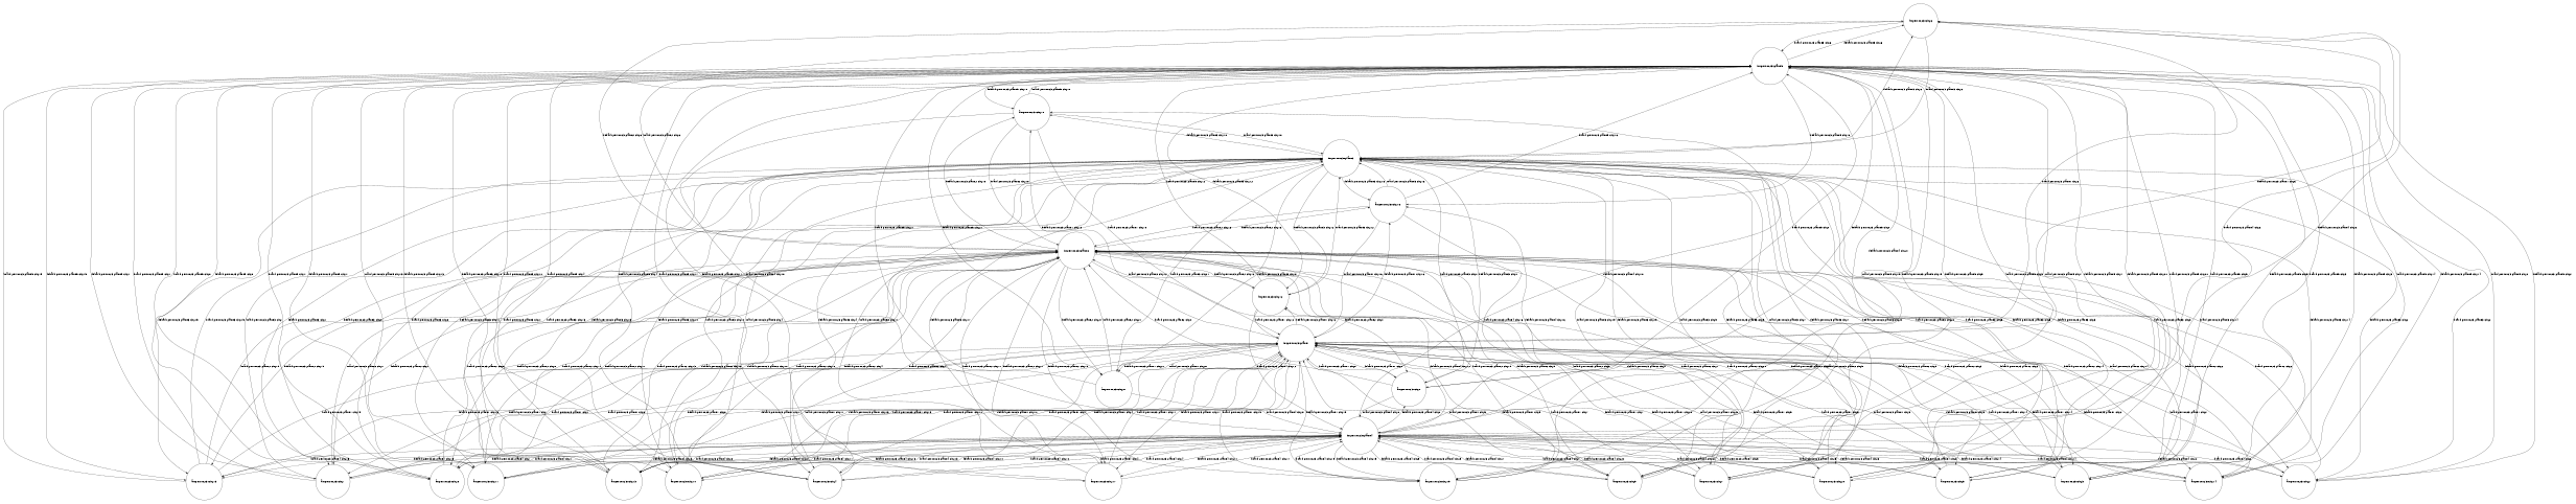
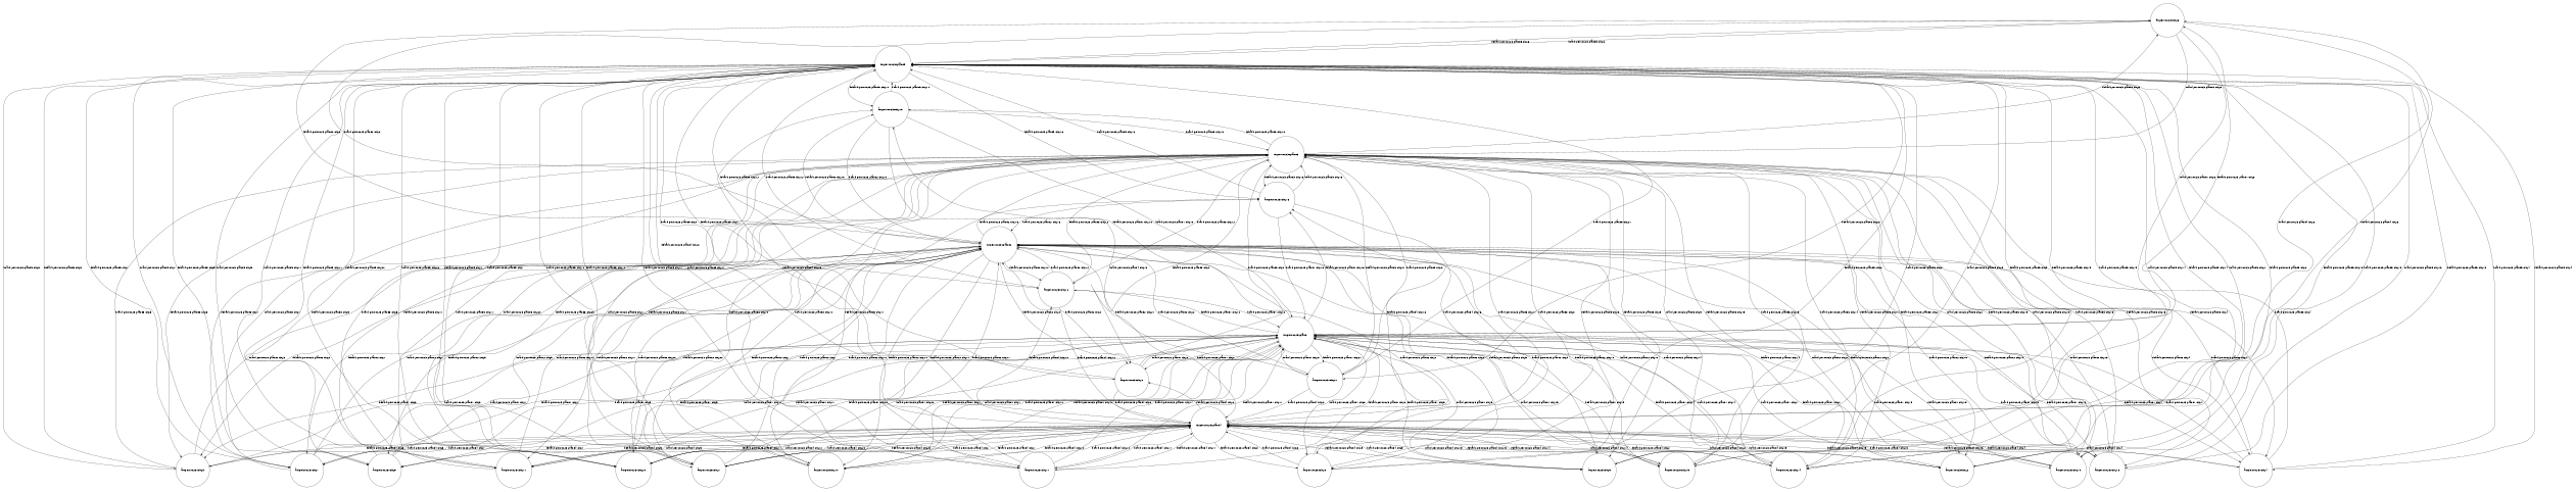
  digraph {
    node [color=black fillcolor=white fontcolor=black fontsize=14 shape=circle]
    edge [color=black style=solid]
    n1 [label=at_person23_city6]
    n2 [label=in_person23_plane5]
    n3 [label=in_person23_plane4]
    n4 [label=in_person23_plane1]
    n5 [label=in_person23_plane2]
    n6 [label=in_person23_plane3]
    n7 [label=at_person23_city1]
    n8 [label=at_person23_city8]
    n9 [label=at_person23_city13]
    n10 [label=at_person23_city15]
    n11 [label=at_person23_city21]
    n12 [label=at_person23_city4]
    n13 [label=at_person23_city14]
    n14 [label=at_person23_city2]
    n15 [label=at_person23_city17]
    n16 [label=at_person23_city19]
    n17 [label=at_person23_city9]
    n18 [label=at_person23_city7]
    n19 [label=at_person23_city20]
    n20 [label=at_person23_city5]
    n21 [label=at_person23_city3]
    n22 [label=at_person23_city11]
    n23 [label=at_person23_city10]
    n24 [label=at_person23_city0]
    n25 [label=at_person23_city12]
    n26 [label=at_person23_city16]
    n27 [label=at_person23_city18]
    n1 -> n2 [label="board person23 plane5 city6"]
    n1 -> n3 [label="board person23 plane4 city6"]
    n1 -> n4 [label="board person23 plane1 city6"]
    n1 -> n5 [label="board person23 plane2 city6"]
    n1 -> n6 [label="board person23 plane3 city6"]
    n2 -> n1 [label="debark person23 plane5 city6"]
    n2 -> n7 [label="debark person23 plane5 city1"]
    n2 -> n8 [label="debark person23 plane5 city8"]
    n2 -> n9 [label="debark person23 plane5 city13"]
    n2 -> n10 [label="debark person23 plane5 city15"]
    n2 -> n11 [label="debark person23 plane5 city21"]
    n2 -> n12 [label="debark person23 plane5 city4"]
    n2 -> n13 [label="debark person23 plane5 city14"]
    n2 -> n14 [label="debark person23 plane5 city2"]
    n2 -> n15 [label="debark person23 plane5 city17"]
    n2 -> n16 [label="debark person23 plane5 city19"]
    n2 -> n17 [label="debark person23 plane5 city9"]
    n2 -> n18 [label="debark person23 plane5 city7"]
    n2 -> n19 [label="debark person23 plane5 city20"]
    n2 -> n20 [label="debark person23 plane5 city5"]
    n2 -> n21 [label="debark person23 plane5 city3"]
    n2 -> n22 [label="debark person23 plane5 city11"]
    n2 -> n23 [label="debark person23 plane5 city10"]
    n2 -> n24 [label="debark person23 plane5 city0"]
    n2 -> n25 [label="debark person23 plane5 city12"]
    n2 -> n26 [label="debark person23 plane5 city16"]
    n2 -> n27 [label="debark person23 plane5 city18"]
    n3 -> n1 [label="debark person23 plane4 city6"]
    n3 -> n2 [label="debark person23 plane4 city21"]
    n3 -> n7 [label="debark person23 plane4 city1"]
    n3 -> n8 [label="debark person23 plane4 city8"]
    n3 -> n9 [label="debark person23 plane4 city13"]
    n3 -> n10 [label="debark person23 plane4 city15"]
    n3 -> n12 [label="debark person23 plane4 city4"]
    n3 -> n13 [label="debark person23 plane4 city14"]
    n3 -> n14 [label="debark person23 plane4 city2"]
    n3 -> n15 [label="debark person23 plane4 city17"]
    n3 -> n16 [label="debark person23 plane4 city19"]
    n3 -> n17 [label="debark person23 plane4 city9"]
    n3 -> n18 [label="debark person23 plane4 city7"]
    n3 -> n19 [label="debark person23 plane4 city20"]
    n3 -> n20 [label="debark person23 plane4 city5"]
    n3 -> n21 [label="debark person23 plane4 city3"]
    n3 -> n22 [label="debark person23 plane4 city11"]
    n3 -> n23 [label="debark person23 plane4 city10"]
    n3 -> n24 [label="debark person23 plane4 city0"]
    n3 -> n25 [label="debark person23 plane4 city12"]
    n3 -> n26 [label="debark person23 plane4 city16"]
    n3 -> n27 [label="debark person23 plane4 city18"]
    n4 -> n1 [label="debark person23 plane1 city6"]
    n4 -> n7 [label="debark person23 plane1 city1"]
    n4 -> n8 [label="debark person23 plane1 city8"]
    n4 -> n9 [label="debark person23 plane1 city13"]
    n4 -> n10 [label="debark person23 plane1 city15"]
    n4 -> n11 [label="debark person23 plane1 city21"]
    n4 -> n12 [label="debark person23 plane1 city4"]
    n4 -> n13 [label="debark person23 plane1 city14"]
    n4 -> n14 [label="debark person23 plane1 city2"]
    n4 -> n15 [label="debark person23 plane1 city17"]
    n4 -> n16 [label="debark person23 plane1 city19"]
    n4 -> n17 [label="debark person23 plane1 city9"]
    n4 -> n18 [label="debark person23 plane1 city7"]
    n4 -> n19 [label="debark person23 plane1 city20"]
    n4 -> n20 [label="debark person23 plane1 city5"]
    n4 -> n21 [label="debark person23 plane1 city3"]
    n4 -> n22 [label="debark person23 plane1 city11"]
    n4 -> n23 [label="debark person23 plane1 city10"]
    n4 -> n24 [label="debark person23 plane1 city0"]
    n4 -> n25 [label="debark person23 plane1 city12"]
    n4 -> n26 [label="debark person23 plane1 city16"]
    n4 -> n27 [label="debark person23 plane1 city18"]
    n5 -> n1 [label="debark person23 plane2 city6"]
    n5 -> n7 [label="debark person23 plane2 city1"]
    n5 -> n8 [label="debark person23 plane2 city8"]
-   n5 -> n9 [label="debark person23 plane2 city13"]
    n5 -> n10 [label="debark person23 plane2 city15"]
    n5 -> n11 [label="debark person23 plane2 city21"]
    n5 -> n12 [label="debark person23 plane2 city4"]
    n5 -> n13 [label="debark person23 plane2 city14"]
    n5 -> n14 [label="debark person23 plane2 city2"]
    n5 -> n15 [label="debark person23 plane2 city17"]
    n5 -> n16 [label="debark person23 plane2 city19"]
    n5 -> n17 [label="debark person23 plane2 city9"]
    n5 -> n18 [label="debark person23 plane2 city7"]
    n5 -> n19 [label="debark person23 plane2 city20"]
    n5 -> n20 [label="debark person23 plane2 city5"]
    n5 -> n21 [label="debark person23 plane2 city3"]
    n5 -> n22 [label="debark person23 plane2 city11"]
    n5 -> n23 [label="debark person23 plane2 city10"]
    n5 -> n24 [label="debark person23 plane2 city0"]
    n5 -> n25 [label="debark person23 plane2 city12"]
    n5 -> n26 [label="debark person23 plane2 city16"]
    n5 -> n27 [label="debark person23 plane2 city18"]
    n6 -> n1 [label="debark person23 plane3 city6"]
    n6 -> n7 [label="debark person23 plane3 city1"]
    n6 -> n8 [label="debark person23 plane3 city8"]
    n6 -> n9 [label="debark person23 plane3 city13"]
    n6 -> n10 [label="debark person23 plane3 city15"]
    n6 -> n11 [label="debark person23 plane3 city21"]
    n6 -> n12 [label="debark person23 plane3 city4"]
    n6 -> n13 [label="debark person23 plane3 city14"]
    n6 -> n14 [label="debark person23 plane3 city2"]
    n6 -> n15 [label="debark person23 plane3 city17"]
    n6 -> n16 [label="debark person23 plane3 city19"]
    n6 -> n17 [label="debark person23 plane3 city9"]
    n6 -> n18 [label="debark person23 plane3 city7"]
    n6 -> n19 [label="debark person23 plane3 city20"]
    n6 -> n20 [label="debark person23 plane3 city5"]
    n6 -> n21 [label="debark person23 plane3 city3"]
    n6 -> n22 [label="debark person23 plane3 city11"]
    n6 -> n23 [label="debark person23 plane3 city10"]
    n6 -> n24 [label="debark person23 plane3 city0"]
    n6 -> n25 [label="debark person23 plane3 city12"]
    n6 -> n26 [label="debark person23 plane3 city16"]
    n6 -> n27 [label="debark person23 plane3 city18"]
    n7 -> n2 [label="board person23 plane5 city1"]
    n7 -> n3 [label="board person23 plane4 city1"]
    n7 -> n4 [label="board person23 plane1 city1"]
    n7 -> n5 [label="board person23 plane2 city1"]
    n7 -> n6 [label="board person23 plane3 city1"]
    n8 -> n2 [label="board person23 plane5 city8"]
    n8 -> n3 [label="board person23 plane4 city8"]
    n8 -> n4 [label="board person23 plane1 city8"]
    n8 -> n5 [label="board person23 plane2 city8"]
    n8 -> n6 [label="board person23 plane3 city8"]
    n9 -> n2 [label="board person23 plane5 city13"]
    n9 -> n3 [label="board person23 plane4 city13"]
    n9 -> n4 [label="board person23 plane1 city13"]
    n9 -> n5 [label="board person23 plane2 city13"]
    n9 -> n6 [label="board person23 plane3 city13"]
    n10 -> n2 [label="board person23 plane5 city15"]
    n10 -> n3 [label="board person23 plane4 city15"]
    n10 -> n4 [label="board person23 plane1 city15"]
    n10 -> n5 [label="board person23 plane2 city15"]
    n10 -> n6 [label="board person23 plane3 city15"]
    n11 -> n2 [label="board person23 plane5 city21"]
    n11 -> n3 [label="board person23 plane4 city21"]
    n11 -> n4 [label="board person23 plane1 city21"]
    n11 -> n5 [label="board person23 plane2 city21"]
    n11 -> n6 [label="board person23 plane3 city21"]
    n12 -> n2 [label="board person23 plane5 city4"]
    n12 -> n3 [label="board person23 plane4 city4"]
    n12 -> n4 [label="board person23 plane1 city4"]
    n12 -> n5 [label="board person23 plane2 city4"]
    n12 -> n6 [label="board person23 plane3 city4"]
    n13 -> n2 [label="board person23 plane5 city14"]
    n13 -> n3 [label="board person23 plane4 city14"]
    n13 -> n4 [label="board person23 plane1 city14"]
    n13 -> n5 [label="board person23 plane2 city14"]
    n13 -> n6 [label="board person23 plane3 city14"]
    n14 -> n2 [label="board person23 plane5 city2"]
    n14 -> n3 [label="board person23 plane4 city2"]
    n14 -> n4 [label="board person23 plane1 city2"]
    n14 -> n5 [label="board person23 plane2 city2"]
    n14 -> n6 [label="board person23 plane3 city2"]
    n15 -> n2 [label="board person23 plane5 city17"]
    n15 -> n3 [label="board person23 plane4 city17"]
    n15 -> n4 [label="board person23 plane1 city17"]
    n15 -> n5 [label="board person23 plane2 city17"]
    n15 -> n6 [label="board person23 plane3 city17"]
    n16 -> n2 [label="board person23 plane5 city19"]
    n16 -> n3 [label="board person23 plane4 city19"]
    n16 -> n4 [label="board person23 plane1 city19"]
    n16 -> n5 [label="board person23 plane2 city19"]
    n16 -> n6 [label="board person23 plane3 city19"]
    n17 -> n2 [label="board person23 plane5 city9"]
    n17 -> n3 [label="board person23 plane4 city9"]
    n17 -> n4 [label="board person23 plane1 city9"]
    n17 -> n5 [label="board person23 plane2 city9"]
    n17 -> n6 [label="board person23 plane3 city9"]
    n18 -> n2 [label="board person23 plane5 city7"]
    n18 -> n3 [label="board person23 plane4 city7"]
    n18 -> n4 [label="board person23 plane1 city7"]
    n18 -> n5 [label="board person23 plane2 city7"]
    n18 -> n6 [label="board person23 plane3 city7"]
    n19 -> n2 [label="board person23 plane5 city20"]
    n19 -> n3 [label="board person23 plane4 city20"]
    n19 -> n4 [label="board person23 plane1 city20"]
    n19 -> n5 [label="board person23 plane2 city20"]
    n19 -> n6 [label="board person23 plane3 city20"]
    n20 -> n2 [label="board person23 plane5 city5"]
    n20 -> n3 [label="board person23 plane4 city5"]
    n20 -> n4 [label="board person23 plane1 city5"]
    n20 -> n5 [label="board person23 plane2 city5"]
    n20 -> n6 [label="board person23 plane3 city5"]
    n21 -> n2 [label="board person23 plane5 city3"]
    n21 -> n3 [label="board person23 plane4 city3"]
    n21 -> n4 [label="board person23 plane1 city3"]
    n21 -> n5 [label="board person23 plane2 city3"]
    n21 -> n6 [label="board person23 plane3 city3"]
    n22 -> n2 [label="board person23 plane5 city11"]
    n22 -> n3 [label="board person23 plane4 city11"]
    n22 -> n4 [label="board person23 plane1 city11"]
    n22 -> n5 [label="board person23 plane2 city11"]
    n22 -> n6 [label="board person23 plane3 city11"]
    n23 -> n2 [label="board person23 plane5 city10"]
    n23 -> n3 [label="board person23 plane4 city10"]
    n23 -> n4 [label="board person23 plane1 city10"]
    n23 -> n5 [label="board person23 plane2 city10"]
    n23 -> n6 [label="board person23 plane3 city10"]
    n24 -> n2 [label="board person23 plane5 city0"]
    n24 -> n3 [label="board person23 plane4 city0"]
    n24 -> n4 [label="board person23 plane1 city0"]
    n24 -> n5 [label="board person23 plane2 city0"]
    n24 -> n6 [label="board person23 plane3 city0"]
    n25 -> n2 [label="board person23 plane5 city12"]
    n25 -> n3 [label="board person23 plane4 city12"]
    n25 -> n4 [label="board person23 plane1 city12"]
    n25 -> n5 [label="board person23 plane2 city12"]
    n25 -> n6 [label="board person23 plane3 city12"]
    n26 -> n2 [label="board person23 plane5 city16"]
    n26 -> n3 [label="board person23 plane4 city16"]
    n26 -> n4 [label="board person23 plane1 city16"]
    n26 -> n5 [label="board person23 plane2 city16"]
    n26 -> n6 [label="board person23 plane3 city16"]
    n27 -> n2 [label="board person23 plane5 city18"]
    n27 -> n3 [label="board person23 plane4 city18"]
    n27 -> n4 [label="board person23 plane1 city18"]
    n27 -> n5 [label="board person23 plane2 city18"]
    n27 -> n6 [label="board person23 plane3 city18"]
  }
